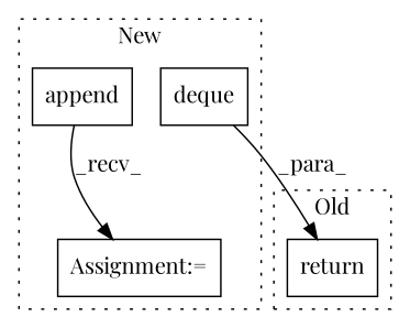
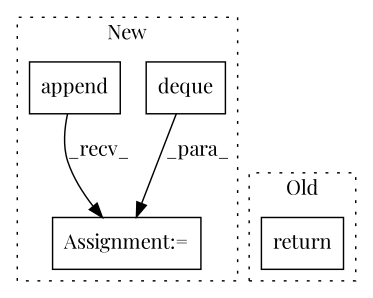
  digraph {
    fontname="Playfair Display"
    node [a=32 fontname="Playfair Display" l=7 shape=box]
    edge [fontname="Playfair Display"]
    n1 [label=deque s=2603]
    n2 [a=7 l=1 label="Assignment:=" s=2602]
    n3 [l="7,1" label=append s="2784,2800"]
    n4 [a=41 label=return s=656]
    subgraph cluster_1 {
      label=New
      style=dotted
      n1
      n2
      n3
    }
    subgraph cluster_2 {
      label=Old
      style=dotted
      n4
    }
-   n1 -> n4 [label=_para_]
+   n1 -> n2 [label=_para_]
    n3 -> n2 [label=_recv_]
  }
